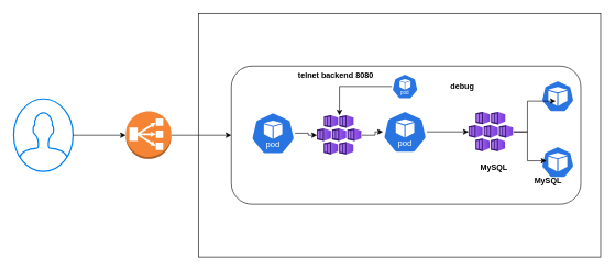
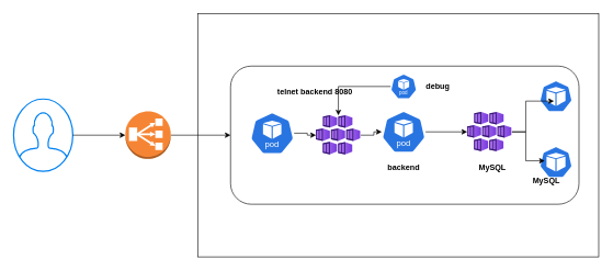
  <mxCell id="0" />
  <mxCell id="1" parent="0" />
  <mxCell id="2" value="" style="rounded=0;whiteSpace=wrap;html=1;" vertex="1" parent="1"><mxGeometry x="300" y="20" width="610" height="370" as="geometry" /></mxCell>
  <mxCell id="3" value="" style="rounded=1;whiteSpace=wrap;html=1;" vertex="1" parent="1"><mxGeometry x="350" y="100" width="530" height="210" as="geometry" /></mxCell>
  <mxCell id="4" value="" style="image;aspect=fixed;html=1;points=[];align=center;fontSize=12;image=img/lib/azure2/compute/Kubernetes_Services.svg;" vertex="1" parent="1"><mxGeometry x="710" y="170" width="68" height="60" as="geometry" /></mxCell>
  <mxCell id="5" value="" style="aspect=fixed;sketch=0;html=1;dashed=0;whitespace=wrap;verticalLabelPosition=bottom;verticalAlign=top;fillColor=#2875E2;strokeColor=#ffffff;points=[[0.005,0.63,0],[0.1,0.2,0],[0.9,0.2,0],[0.5,0,0],[0.995,0.63,0],[0.72,0.99,0],[0.5,1,0],[0.28,0.99,0]];shape=mxgraph.kubernetes.icon2;prIcon=pod" vertex="1" parent="1"><mxGeometry x="820" y="222" width="50" height="48" as="geometry" /></mxCell>
  <mxCell id="6" value="&lt;b&gt;MySQL&lt;/b&gt;" style="text;html=1;align=center;verticalAlign=middle;resizable=0;points=[];autosize=1;strokeColor=none;fillColor=none;" vertex="1" parent="1"><mxGeometry x="800" y="260" width="60" height="30" as="geometry" /></mxCell>
  <mxCell id="7" value="&lt;b&gt;MySQL&lt;/b&gt;" style="text;html=1;align=center;verticalAlign=middle;resizable=0;points=[];autosize=1;strokeColor=none;fillColor=none;" vertex="1" parent="1"><mxGeometry x="718" y="240" width="60" height="30" as="geometry" /></mxCell>
  <mxCell id="8" style="edgeStyle=orthogonalEdgeStyle;rounded=0;orthogonalLoop=1;jettySize=auto;html=1;entryX=0.16;entryY=0.458;entryDx=0;entryDy=0;entryPerimeter=0;" edge="1" parent="1" source="4" target="5"><mxGeometry relative="1" as="geometry" /></mxCell>
  <mxCell id="9" style="edgeStyle=orthogonalEdgeStyle;rounded=0;orthogonalLoop=1;jettySize=auto;html=1;" edge="1" parent="1" source="10" target="4"><mxGeometry relative="1" as="geometry" /></mxCell>
  <mxCell id="10" value="" style="aspect=fixed;sketch=0;html=1;dashed=0;whitespace=wrap;verticalLabelPosition=bottom;verticalAlign=top;fillColor=#2875E2;strokeColor=#ffffff;points=[[0.005,0.63,0],[0.1,0.2,0],[0.9,0.2,0],[0.5,0,0],[0.995,0.63,0],[0.72,0.99,0],[0.5,1,0],[0.28,0.99,0]];shape=mxgraph.kubernetes.icon2;kubernetesLabel=1;prIcon=pod" vertex="1" parent="1"><mxGeometry x="580" y="168" width="66.66" height="64" as="geometry" /></mxCell>
+ <mxCell id="11" value="&lt;b&gt;backend&lt;/b&gt;" style="text;html=1;align=center;verticalAlign=middle;resizable=0;points=[];autosize=1;strokeColor=none;fillColor=none;" vertex="1" parent="1"><mxGeometry x="578.33" y="240" width="70" height="30" as="geometry" /></mxCell>
  <mxCell id="12" style="edgeStyle=orthogonalEdgeStyle;rounded=0;orthogonalLoop=1;jettySize=auto;html=1;" edge="1" parent="1" source="13" target="20"><mxGeometry relative="1" as="geometry" /></mxCell>
  <mxCell id="13" value="" style="aspect=fixed;sketch=0;html=1;dashed=0;whitespace=wrap;verticalLabelPosition=bottom;verticalAlign=top;fillColor=#2875E2;strokeColor=#ffffff;points=[[0.005,0.63,0],[0.1,0.2,0],[0.9,0.2,0],[0.5,0,0],[0.995,0.63,0],[0.72,0.99,0],[0.5,1,0],[0.28,0.99,0]];shape=mxgraph.kubernetes.icon2;kubernetesLabel=1;prIcon=pod" vertex="1" parent="1"><mxGeometry x="593.54" y="112" width="39.58" height="38" as="geometry" /></mxCell>
- <mxCell id="14" value="&lt;b&gt;debug&lt;/b&gt;" style="text;html=1;align=center;verticalAlign=middle;resizable=0;points=[];autosize=1;strokeColor=none;fillColor=none;" vertex="1" parent="1"><mxGeometry x="670" y="116" width="60" height="30" as="geometry" /></mxCell>
+ <mxCell id="14" value="&lt;b&gt;debug&lt;/b&gt;" style="text;html=1;align=center;verticalAlign=middle;resizable=0;points=[];autosize=1;strokeColor=none;fillColor=none;" vertex="1" parent="1"><mxGeometry x="635" y="116" width="60" height="30" as="geometry" /></mxCell>
  <mxCell id="15" value="" style="aspect=fixed;sketch=0;html=1;dashed=0;whitespace=wrap;verticalLabelPosition=bottom;verticalAlign=top;fillColor=#2875E2;strokeColor=#ffffff;points=[[0.005,0.63,0],[0.1,0.2,0],[0.9,0.2,0],[0.5,0,0],[0.995,0.63,0],[0.72,0.99,0],[0.5,1,0],[0.28,0.99,0]];shape=mxgraph.kubernetes.icon2;prIcon=pod" vertex="1" parent="1"><mxGeometry x="820" y="122" width="50" height="48" as="geometry" /></mxCell>
  <mxCell id="16" style="edgeStyle=orthogonalEdgeStyle;rounded=0;orthogonalLoop=1;jettySize=auto;html=1;entryX=0.44;entryY=0.65;entryDx=0;entryDy=0;entryPerimeter=0;" edge="1" parent="1" source="4" target="15"><mxGeometry relative="1" as="geometry" /></mxCell>
  <mxCell id="17" style="edgeStyle=orthogonalEdgeStyle;rounded=0;orthogonalLoop=1;jettySize=auto;html=1;" edge="1" parent="1" source="18" target="20"><mxGeometry relative="1" as="geometry" /></mxCell>
  <mxCell id="18" value="" style="aspect=fixed;sketch=0;html=1;dashed=0;whitespace=wrap;verticalLabelPosition=bottom;verticalAlign=top;fillColor=#2875E2;strokeColor=#ffffff;points=[[0.005,0.63,0],[0.1,0.2,0],[0.9,0.2,0],[0.5,0,0],[0.995,0.63,0],[0.72,0.99,0],[0.5,1,0],[0.28,0.99,0]];shape=mxgraph.kubernetes.icon2;kubernetesLabel=1;prIcon=pod" vertex="1" parent="1"><mxGeometry x="380" y="170" width="66.66" height="64" as="geometry" /></mxCell>
  <mxCell id="19" style="edgeStyle=orthogonalEdgeStyle;rounded=0;orthogonalLoop=1;jettySize=auto;html=1;" edge="1" parent="1" source="20" target="10"><mxGeometry relative="1" as="geometry" /></mxCell>
  <mxCell id="20" value="" style="image;aspect=fixed;html=1;points=[];align=center;fontSize=12;image=img/lib/azure2/compute/Kubernetes_Services.svg;" vertex="1" parent="1"><mxGeometry x="480" y="175" width="68" height="60" as="geometry" /></mxCell>
  <mxCell id="21" style="edgeStyle=orthogonalEdgeStyle;rounded=0;orthogonalLoop=1;jettySize=auto;html=1;" edge="1" parent="1" source="22" target="3"><mxGeometry relative="1" as="geometry" /></mxCell>
  <mxCell id="22" value="" style="outlineConnect=0;dashed=0;verticalLabelPosition=bottom;verticalAlign=top;align=center;html=1;shape=mxgraph.aws3.classic_load_balancer;fillColor=#F58534;gradientColor=none;" vertex="1" parent="1"><mxGeometry x="190" y="169" width="69" height="72" as="geometry" /></mxCell>
  <mxCell id="23" value="" style="html=1;verticalLabelPosition=bottom;align=center;labelBackgroundColor=#ffffff;verticalAlign=top;strokeWidth=2;strokeColor=#0080F0;shadow=0;dashed=0;shape=mxgraph.ios7.icons.user;" vertex="1" parent="1"><mxGeometry x="20" y="150" width="90" height="110" as="geometry" /></mxCell>
  <mxCell id="24" style="edgeStyle=orthogonalEdgeStyle;rounded=0;orthogonalLoop=1;jettySize=auto;html=1;entryX=0;entryY=0.5;entryDx=0;entryDy=0;entryPerimeter=0;" edge="1" parent="1" source="23" target="22"><mxGeometry relative="1" as="geometry" /></mxCell>
- <mxCell id="25" value="&lt;b&gt;telnet backend 8080&lt;/b&gt;" style="text;html=1;align=center;verticalAlign=middle;resizable=0;points=[];autosize=1;strokeColor=none;fillColor=none;" vertex="1" parent="1"><mxGeometry x="438.33" y="100" width="140" height="30" as="geometry" /></mxCell>
+ <mxCell id="25" value="&lt;b&gt;telnet backend 8080&lt;/b&gt;" style="text;html=1;align=center;verticalAlign=middle;resizable=0;points=[];autosize=1;strokeColor=none;fillColor=none;" vertex="1" parent="1"><mxGeometry x="408.33" y="125" width="140" height="30" as="geometry" /></mxCell>
